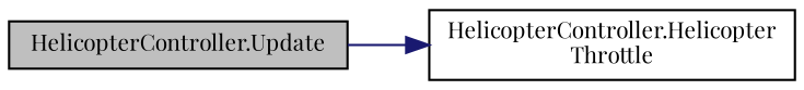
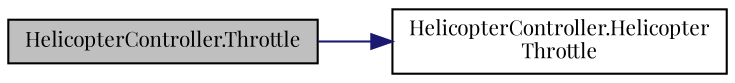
  digraph {
    rankdir=LR
    fontname="Playfair Display"
    node [color=black fontname="Playfair Display" fontsize=10 shape=record style=filled]
-   n1 [fillcolor=grey75 fontcolor=black height=0.2 label="HelicopterController.Update" width=0.4]
+   n1 [fillcolor=grey75 fontcolor=black height=0.2 label="HelicopterController.Throttle" width=0.4]
    n2 [fillcolor=white height=0.2 label="HelicopterController.Helicopter\lThrottle" width=0.4]
    n1 -> n2 [color=midnightblue fontname="Playfair Display" fontsize=10 labelfontname=Helvetica labelfontsize=10 style=solid]
  }
